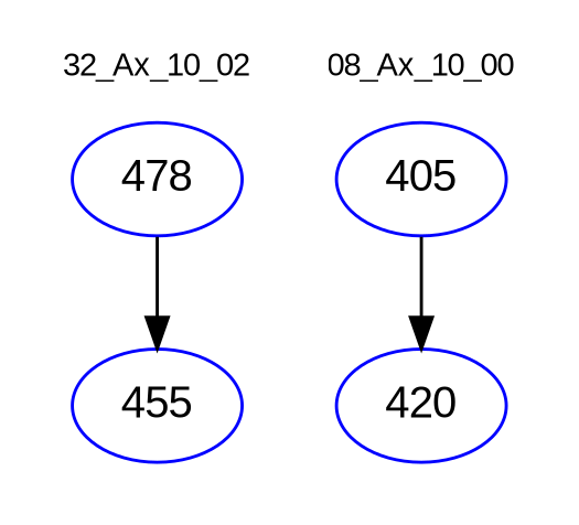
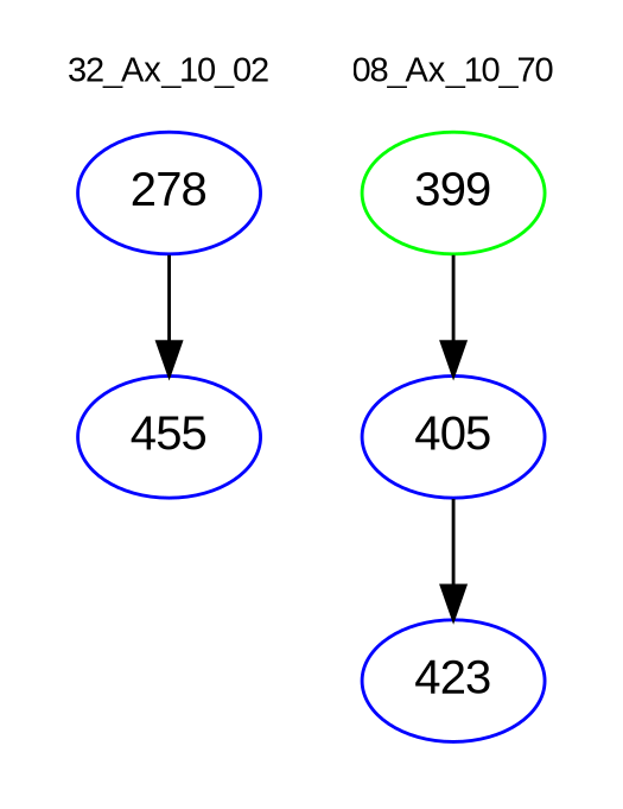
  digraph {
    fontname="Liberation Sans"
    node [color=blue fontname="Liberation Sans"]
    edge [color=black fontname="Liberation Sans"]
-   n1 [label=478]
+   n1 [label=278]
    n2 [label=455]
+   n3 [color=green label=399]
    n4 [label=405]
-   n5 [label=420]
+   n5 [label=423]
    subgraph cluster_1 {
      color=white
      fontsize=10
      label="32_Ax_10_02"
      n1
      n2
    }
    subgraph cluster_2 {
      color=white
      fontsize=10
-     label="08_Ax_10_00"
+     label="08_Ax_10_70"
+     n3
      n4
      n5
    }
    n1 -> n2
+   n3 -> n4
    n4 -> n5
  }
